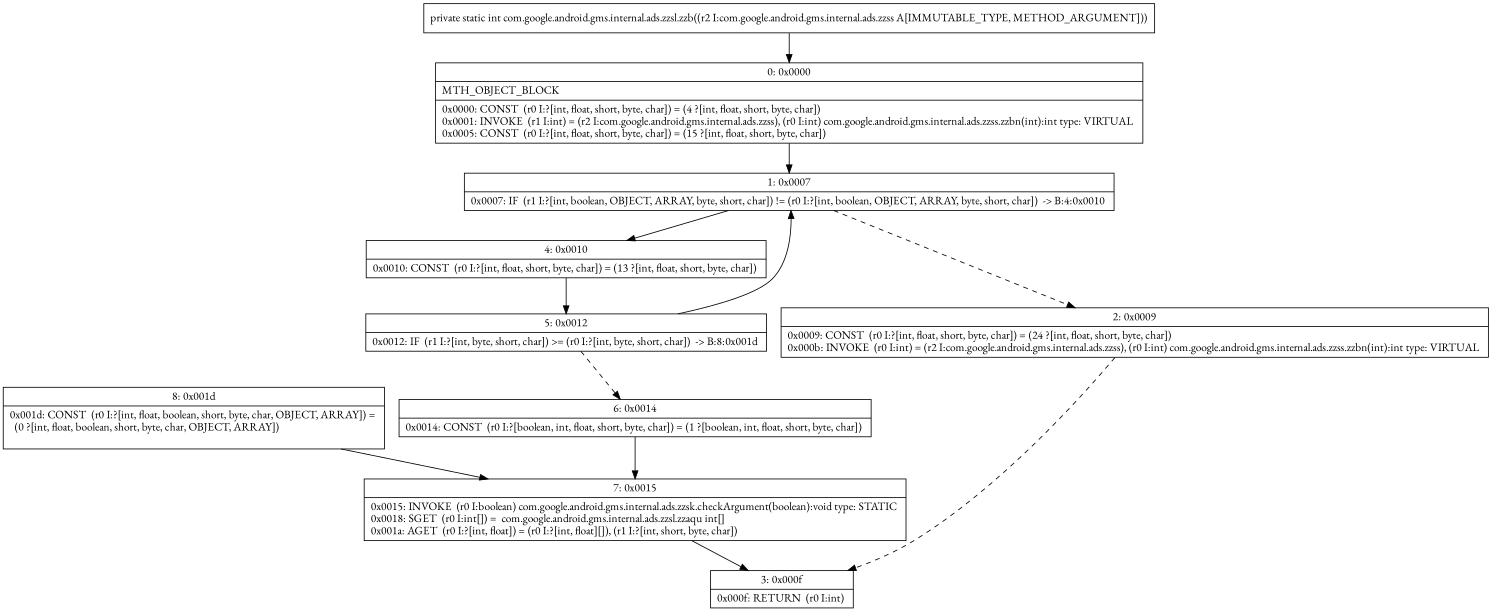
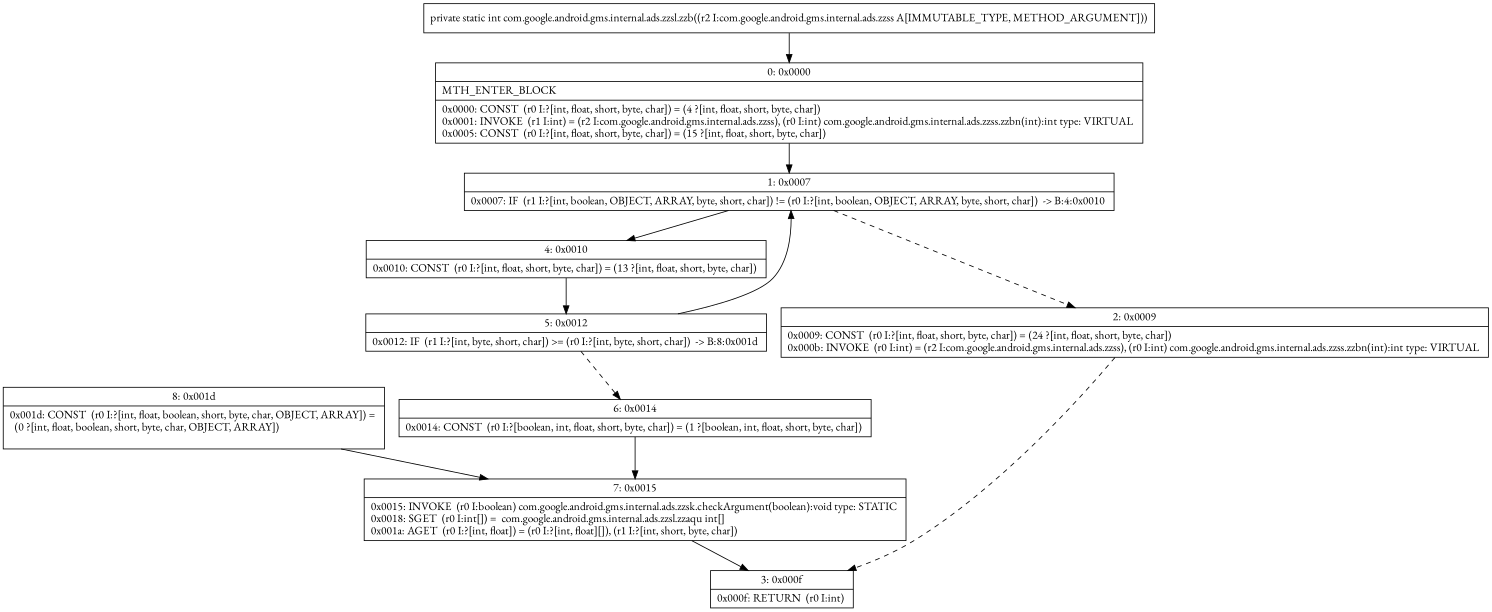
  digraph {
    fontname="EB Garamond"
    node [fontname="EB Garamond" shape=record]
    edge [fontname="EB Garamond"]
-   n1 [label="{0\:\ 0x0000|MTH_OBJECT_BLOCK\l|0x0000: CONST  (r0 I:?[int, float, short, byte, char]) = (4 ?[int, float, short, byte, char]) \l0x0001: INVOKE  (r1 I:int) = (r2 I:com.google.android.gms.internal.ads.zzss), (r0 I:int) com.google.android.gms.internal.ads.zzss.zzbn(int):int type: VIRTUAL \l0x0005: CONST  (r0 I:?[int, float, short, byte, char]) = (15 ?[int, float, short, byte, char]) \l}"]
+   n1 [label="{0\:\ 0x0000|MTH_ENTER_BLOCK\l|0x0000: CONST  (r0 I:?[int, float, short, byte, char]) = (4 ?[int, float, short, byte, char]) \l0x0001: INVOKE  (r1 I:int) = (r2 I:com.google.android.gms.internal.ads.zzss), (r0 I:int) com.google.android.gms.internal.ads.zzss.zzbn(int):int type: VIRTUAL \l0x0005: CONST  (r0 I:?[int, float, short, byte, char]) = (15 ?[int, float, short, byte, char]) \l}"]
    n2 [label="{1\:\ 0x0007|0x0007: IF  (r1 I:?[int, boolean, OBJECT, ARRAY, byte, short, char]) != (r0 I:?[int, boolean, OBJECT, ARRAY, byte, short, char])  \-\> B:4:0x0010 \l}"]
    n3 [label="{2\:\ 0x0009|0x0009: CONST  (r0 I:?[int, float, short, byte, char]) = (24 ?[int, float, short, byte, char]) \l0x000b: INVOKE  (r0 I:int) = (r2 I:com.google.android.gms.internal.ads.zzss), (r0 I:int) com.google.android.gms.internal.ads.zzss.zzbn(int):int type: VIRTUAL \l}"]
    n4 [label="{4\:\ 0x0010|0x0010: CONST  (r0 I:?[int, float, short, byte, char]) = (13 ?[int, float, short, byte, char]) \l}"]
    n5 [label="{3\:\ 0x000f|0x000f: RETURN  (r0 I:int) \l}"]
    n6 [label="{5\:\ 0x0012|0x0012: IF  (r1 I:?[int, byte, short, char]) \>= (r0 I:?[int, byte, short, char])  \-\> B:8:0x001d \l}"]
    n7 [label="{6\:\ 0x0014|0x0014: CONST  (r0 I:?[boolean, int, float, short, byte, char]) = (1 ?[boolean, int, float, short, byte, char]) \l}"]
    n8 [label="{7\:\ 0x0015|0x0015: INVOKE  (r0 I:boolean) com.google.android.gms.internal.ads.zzsk.checkArgument(boolean):void type: STATIC \l0x0018: SGET  (r0 I:int[]) =  com.google.android.gms.internal.ads.zzsl.zzaqu int[] \l0x001a: AGET  (r0 I:?[int, float]) = (r0 I:?[int, float][]), (r1 I:?[int, short, byte, char]) \l}"]
    n9 [label="{8\:\ 0x001d|0x001d: CONST  (r0 I:?[int, float, boolean, short, byte, char, OBJECT, ARRAY]) = \l  (0 ?[int, float, boolean, short, byte, char, OBJECT, ARRAY])\l \l}"]
    n10 [label="{private static int com.google.android.gms.internal.ads.zzsl.zzb((r2 I:com.google.android.gms.internal.ads.zzss A[IMMUTABLE_TYPE, METHOD_ARGUMENT])) }"]
    n1 -> n2
    n2 -> n3 [style=dashed]
    n2 -> n4
    n3 -> n5 [style=dashed]
    n4 -> n6
    n6 -> n2
    n6 -> n7 [style=dashed]
    n7 -> n8
    n8 -> n5
    n9 -> n8
    n10 -> n1
  }
